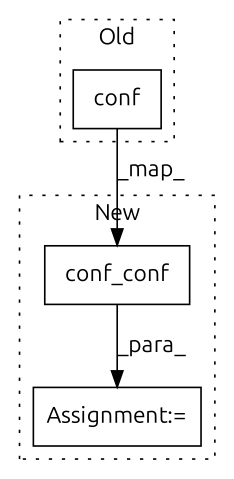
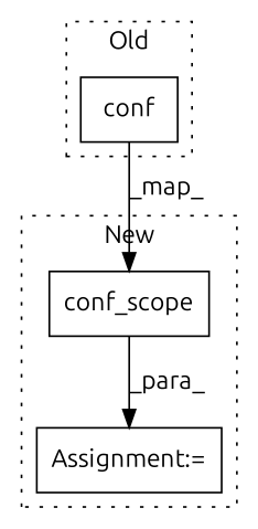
  digraph {
    fontname=Ubuntu
    node [a=32 fontname=Ubuntu shape=box]
    edge [fontname=Ubuntu]
-   n1 [l="11,1" label=conf_conf s="4895,4937"]
+   n1 [l="11,1" label=conf_scope s="4895,4937"]
    n2 [a=7 l=1 label="Assignment:=" s=4894]
    n3 [l="4,1" label=conf s="4854,4889"]
    subgraph cluster_1 {
      label=New
      style=dotted
      n1
      n2
    }
    subgraph cluster_2 {
      label=Old
      style=dotted
      n3
    }
    n1 -> n2 [label=_para_]
    n3 -> n1 [label=_map_]
  }
